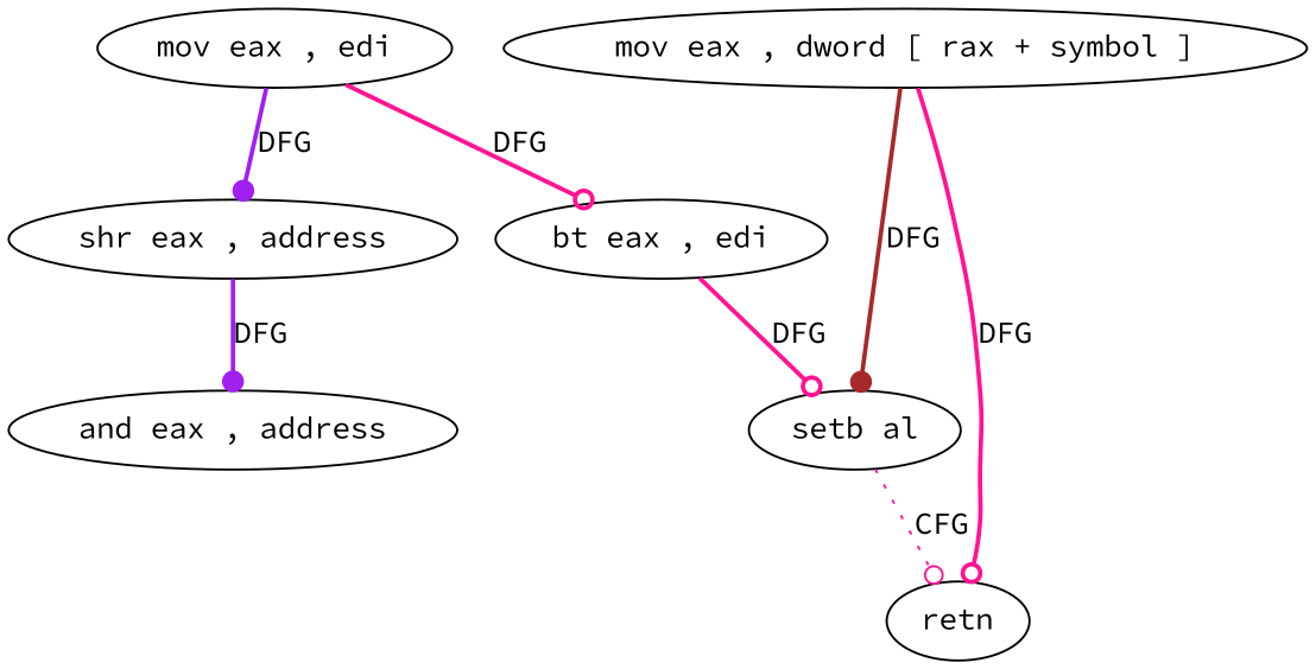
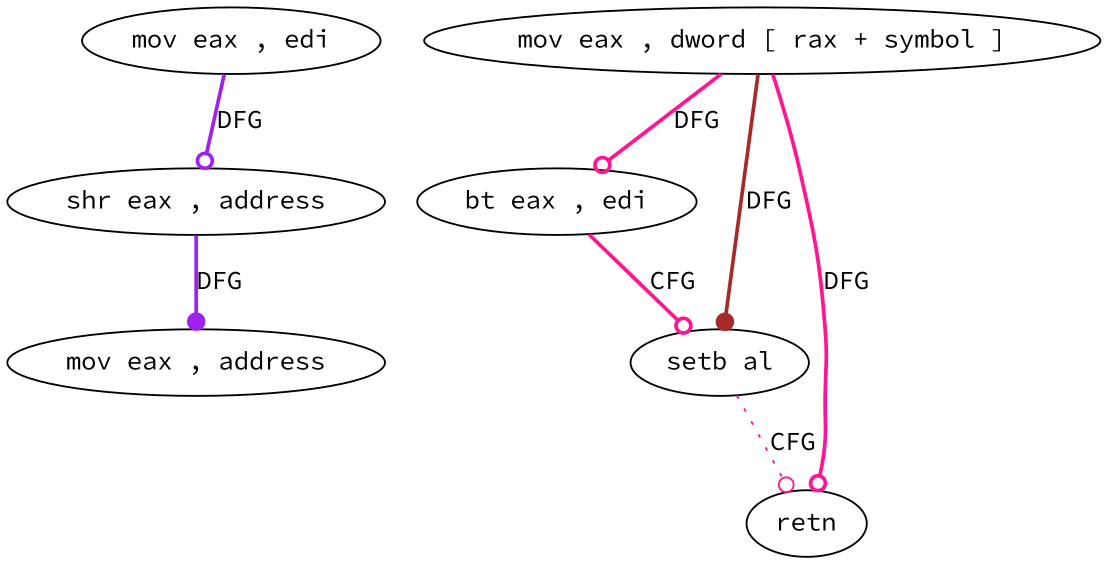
  digraph {
    fontname="Source Code Pro"
    node [fontname="Source Code Pro"]
    edge [arrowhead=odot color=deeppink fontname="Source Code Pro" style=bold]
    n1 [label="mov eax , edi"]
    n2 [label="shr eax , address"]
-   n3 [label="and eax , address"]
+   n3 [label="mov eax , address"]
    n4 [label="mov eax , dword [ rax + symbol ]"]
    n5 [label="bt eax , edi"]
    n6 [label="setb al"]
    n7 [label=retn]
-   n1 -> n2 [arrowhead=dot color=purple label=DFG]
+   n1 -> n2 [color=purple label=DFG]
    n2 -> n3 [arrowhead=dot color=purple label=DFG]
-   n1 -> n5 [label=DFG]
+   n4 -> n5 [label=DFG]
    n4 -> n6 [arrowhead=dot color=brown label=DFG]
    n4 -> n7 [label=DFG]
-   n5 -> n6 [label=DFG]
+   n5 -> n6 [label=CFG]
    n6 -> n7 [label=CFG style=dotted]
  }
